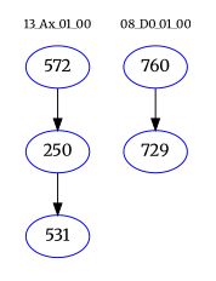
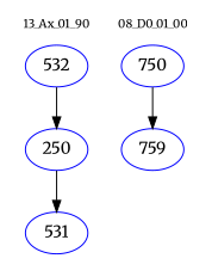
  digraph {
    fontname=Merriweather
    node [color=blue fontname=Merriweather]
    edge [color=black fontname=Merriweather]
-   n1 [label=572]
+   n1 [label=532]
    n2 [label=250]
    n3 [label=531]
-   n4 [label=760]
-   n5 [label=729]
+   n4 [label=750]
+   n5 [label=759]
    subgraph cluster_1 {
      color=white
      fontsize=10
-     label="13_Ax_01_00"
+     label="13_Ax_01_90"
      n1
      n2
      n3
    }
    subgraph cluster_2 {
      color=white
      fontsize=10
      label="08_D0_01_00"
      n4
      n5
    }
    n1 -> n2
    n2 -> n3
    n4 -> n5
  }
